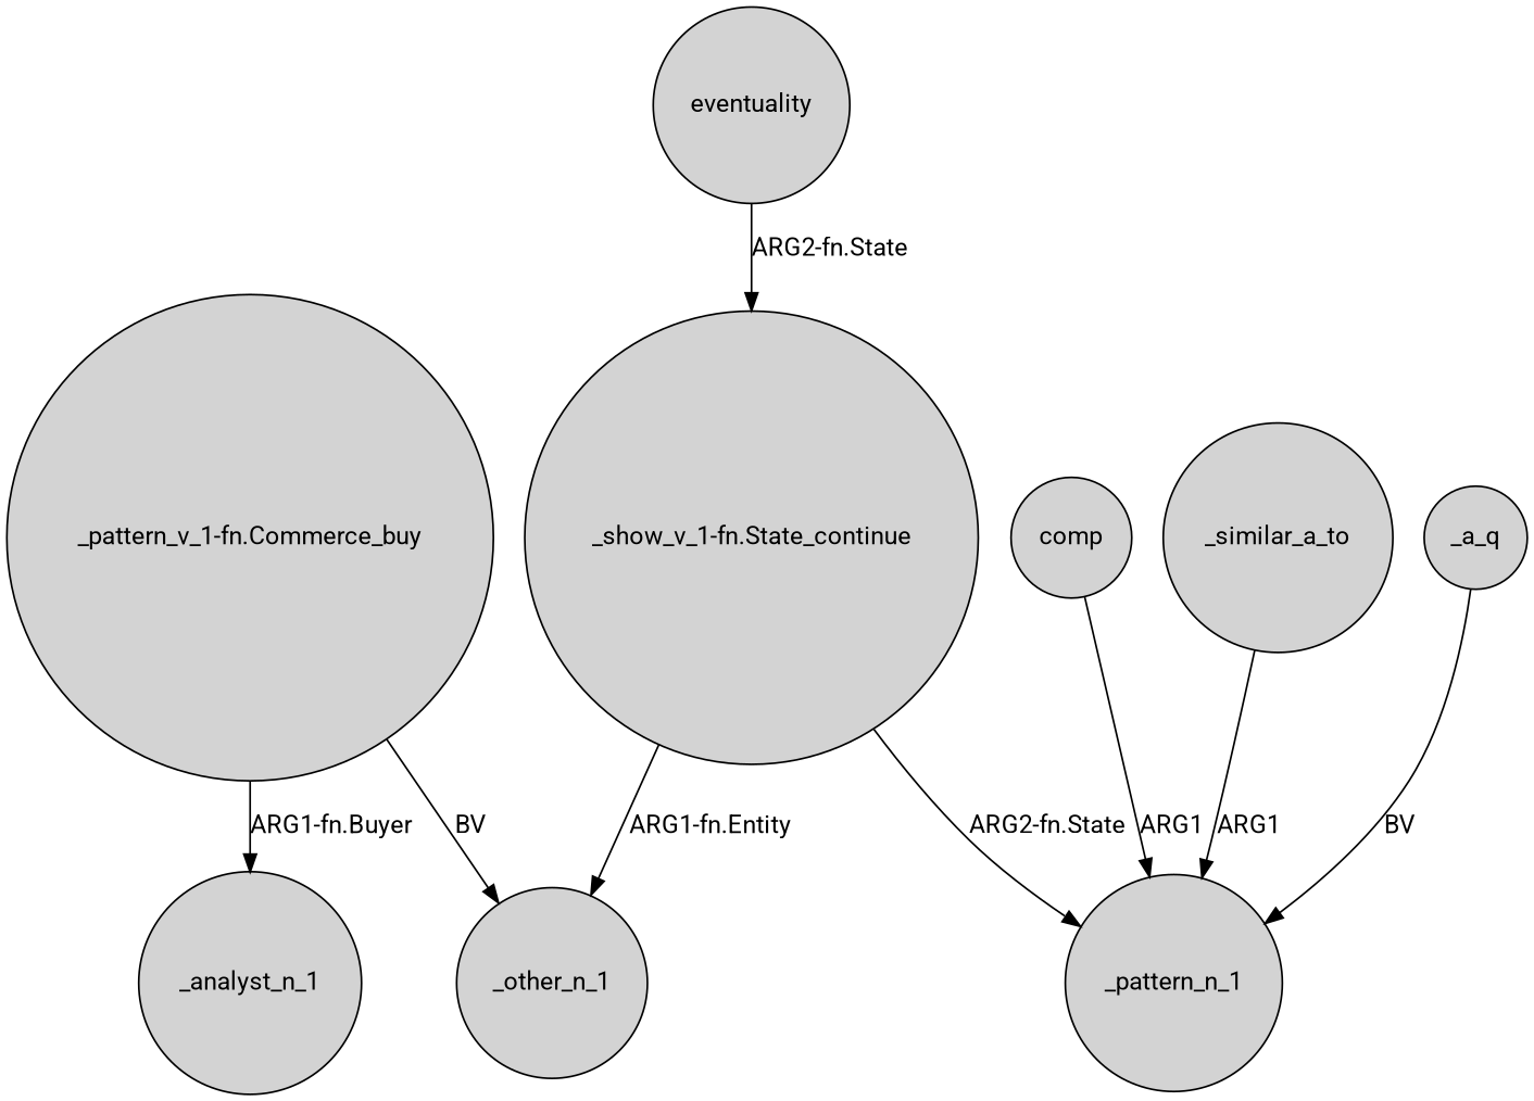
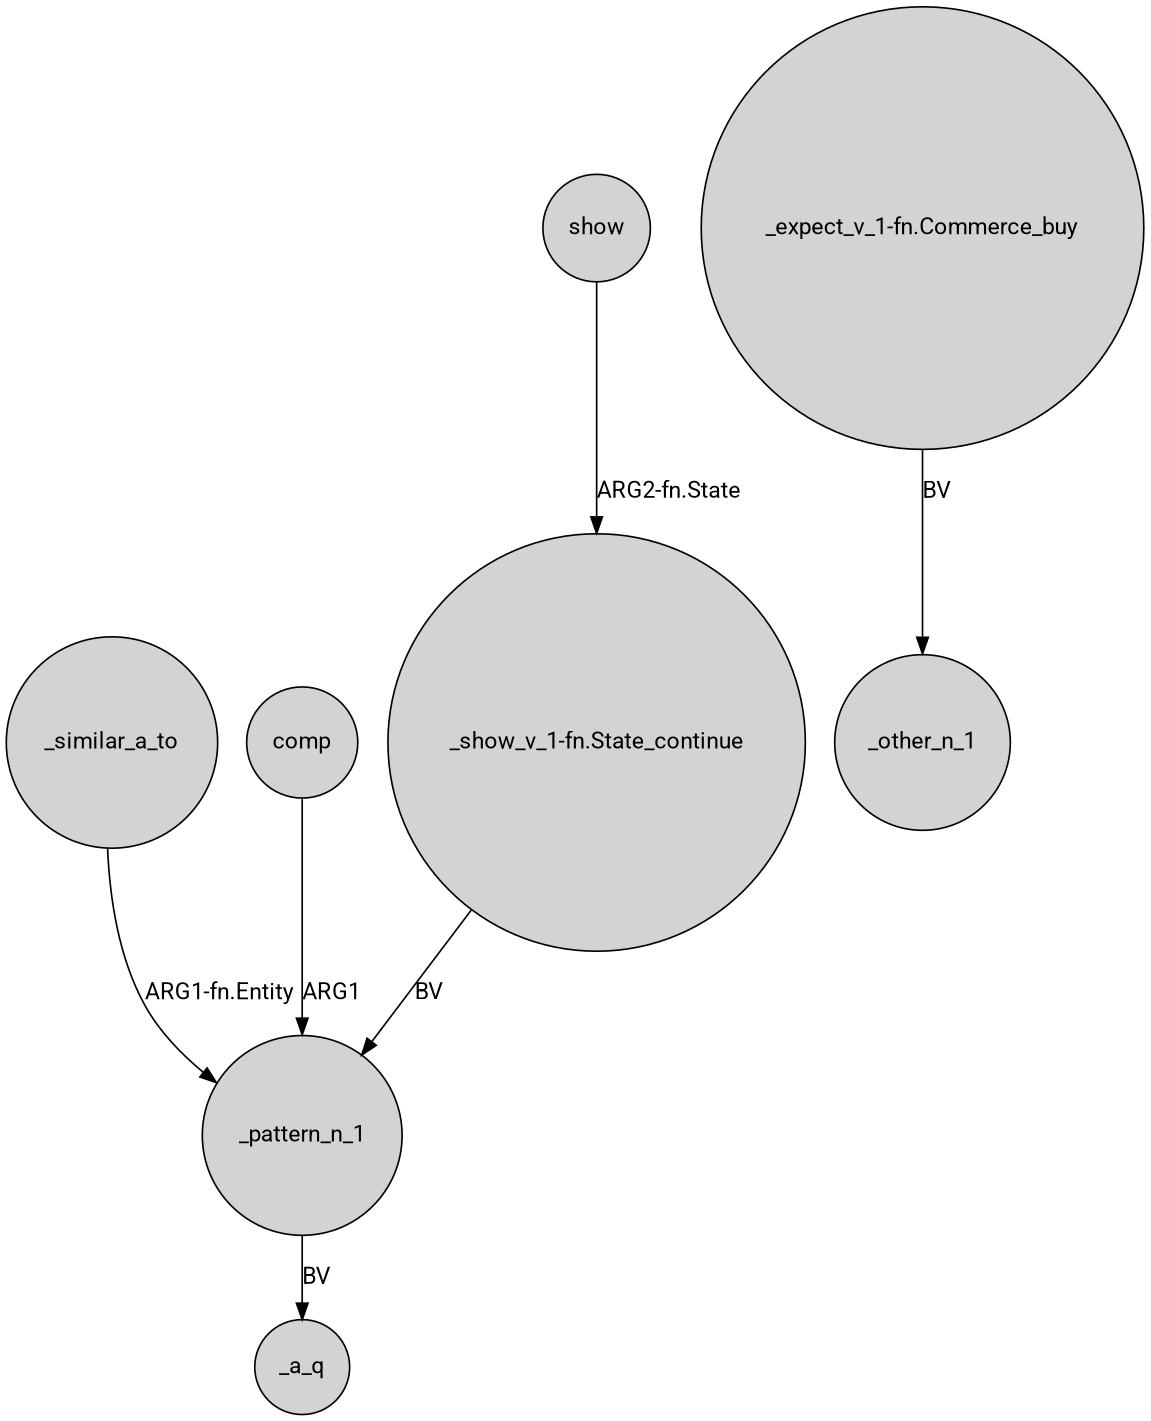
  digraph {
    fontname=Roboto
    node [fontname=Roboto shape=circle style=filled]
    edge [fontname=Roboto]
    "_show_v_1-fn.State_continue"
    _other_n_1
    _pattern_n_1
    _similar_a_to
-   "_expect_v_1-fn.Commerce_buy" [label="_pattern_v_1-fn.Commerce_buy"]
-   _analyst_n_1
-   eventuality
+   "_expect_v_1-fn.Commerce_buy"
+   eventuality [label=show]
    _a_q
    comp
-   "_show_v_1-fn.State_continue" -> _other_n_1 [label="ARG1-fn.Entity"]
-   "_show_v_1-fn.State_continue" -> _pattern_n_1 [label="ARG2-fn.State"]
-   _similar_a_to -> _pattern_n_1 [label=ARG1]
+   "_show_v_1-fn.State_continue" -> _pattern_n_1 [label=BV]
+   _similar_a_to -> _pattern_n_1 [label="ARG1-fn.Entity"]
    "_expect_v_1-fn.Commerce_buy" -> _other_n_1 [label=BV]
-   "_expect_v_1-fn.Commerce_buy" -> _analyst_n_1 [label="ARG1-fn.Buyer"]
    eventuality -> "_show_v_1-fn.State_continue" [label="ARG2-fn.State"]
-   _a_q -> _pattern_n_1 [label=BV]
+   _pattern_n_1 -> _a_q [label=BV]
    comp -> _pattern_n_1 [label=ARG1]
  }
